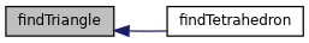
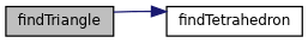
  digraph {
    rankdir=LR
    node [color=black fontname=Helvetica fontsize=10 shape=record]
    n1 [fillcolor=grey75 fontcolor=black height=0.2 label=findTriangle style=filled width=0.4]
    n2 [height=0.2 label=findTetrahedron width=0.4]
-   n1 -> n2 [color=midnightblue dir=back fontname=Helvetica fontsize=10 labelfontname=Helvetica labelfontsize=10 style=solid]
+   n2 -> n1 [color=midnightblue dir=back fontname=Helvetica fontsize=10 labelfontname=Helvetica labelfontsize=10 style=solid]
  }
